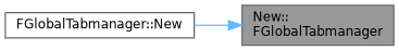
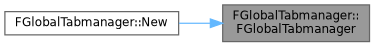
  digraph {
    rankdir=RL
    node [fontname=Helvetica fontsize=10 shape=box style=filled]
-   n1 [color=gray40 fillcolor=grey60 fontcolor=black height=0.2 label="New::\lFGlobalTabmanager" width=0.4]
+   n1 [color=gray40 fillcolor=grey60 fontcolor=black height=0.2 label="FGlobalTabmanager::\lFGlobalTabmanager" width=0.4]
    n2 [color=grey40 fillcolor=white height=0.2 label="FGlobalTabmanager::New" width=0.4]
    n1 -> n2 [color=steelblue1 dir=back fontname=Helvetica fontsize=10 labelfontname=Helvetica labelfontsize=10 style=solid]
  }
